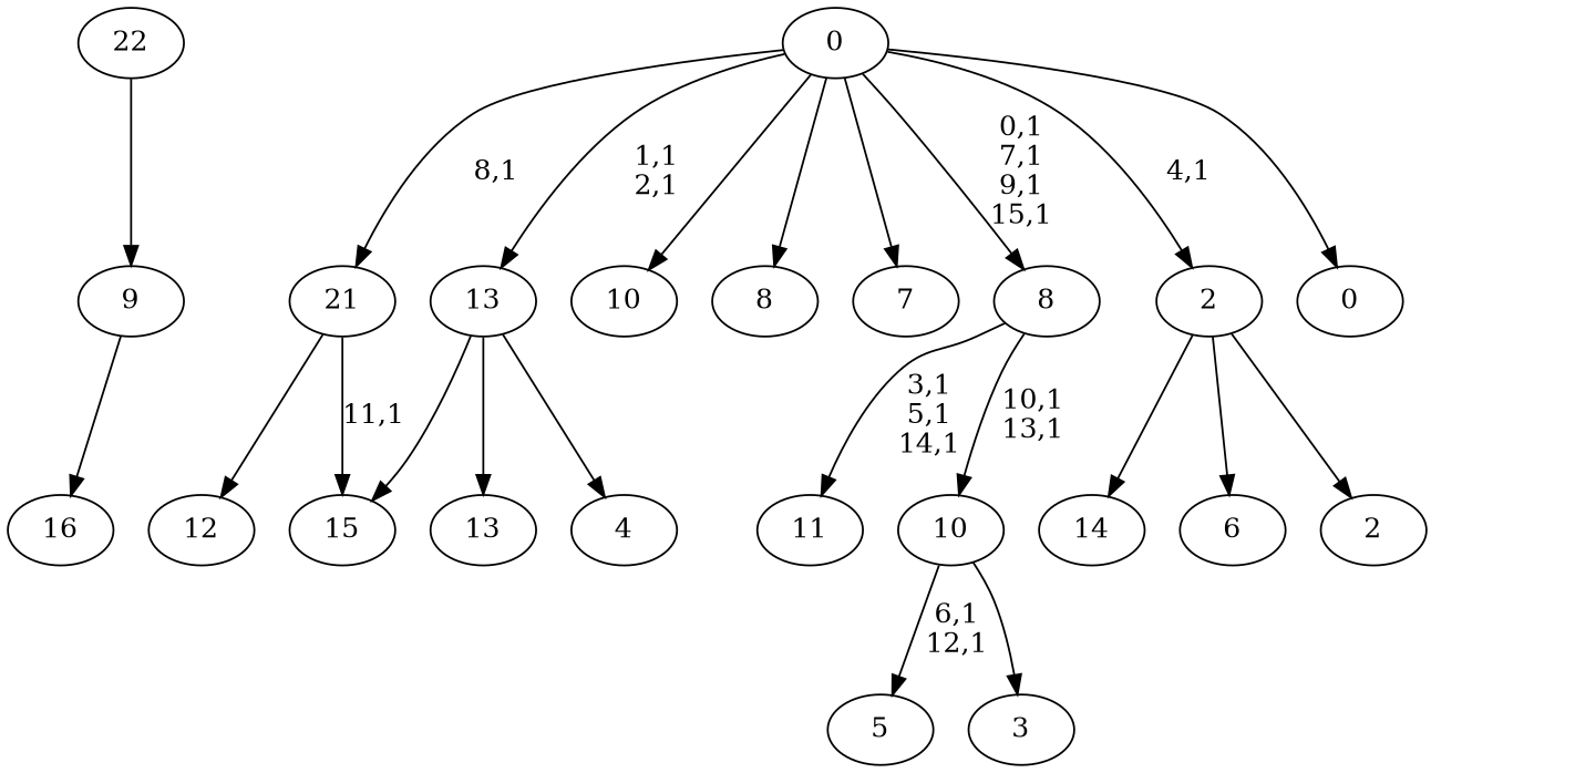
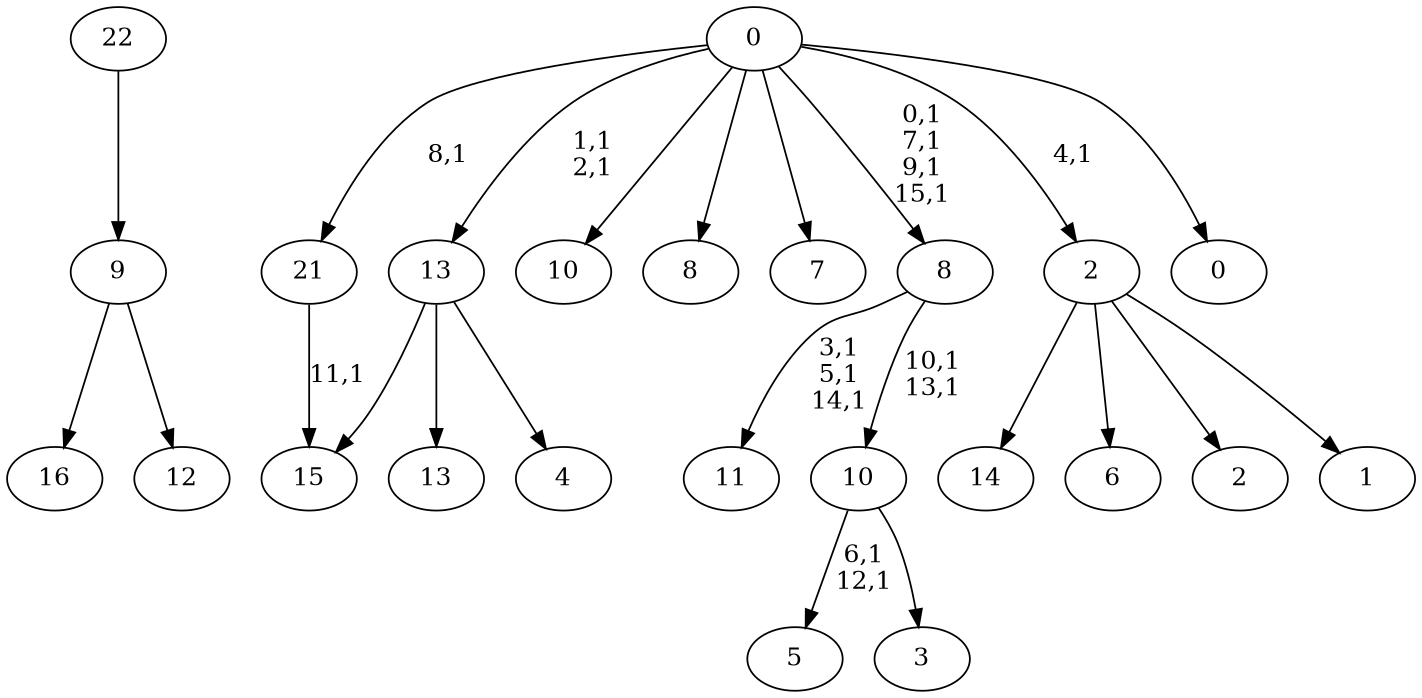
  digraph {
    n1 [label=16]
    n2 [label=15]
    n3 [label=14]
    n4 [label=13]
    n5 [label=12]
    n6 [label=11]
    n7 [label=10]
    n8 [label=9]
    22
    21
    n11 [label=8]
    n12 [label=7]
    n13 [label=6]
    n14 [label=5]
    n15 [label=4]
    13
    n17 [label=3]
    10
    8
    n20 [label=2]
+   n21 [label=1]
    2
    n23 [label=0]
    0
    n8 -> n1
    22 -> n8
    21 -> n2 [label="11,1"]
-   21 -> n5
+   n8 -> n5
    13 -> n2
    13 -> n4
    13 -> n15
    10 -> n14 [label="6,1\n12,1"]
    10 -> n17
    8 -> n6 [label="3,1\n5,1\n14,1"]
    8 -> 10 [label="10,1\n13,1"]
    2 -> n3
    2 -> n13
    2 -> n20
+   2 -> n21
    0 -> n7
    0 -> 21 [label="8,1"]
    0 -> n11
    0 -> n12
    0 -> 13 [label="1,1\n2,1"]
    0 -> 8 [label="0,1\n7,1\n9,1\n15,1"]
    0 -> 2 [label="4,1"]
    0 -> n23
  }
